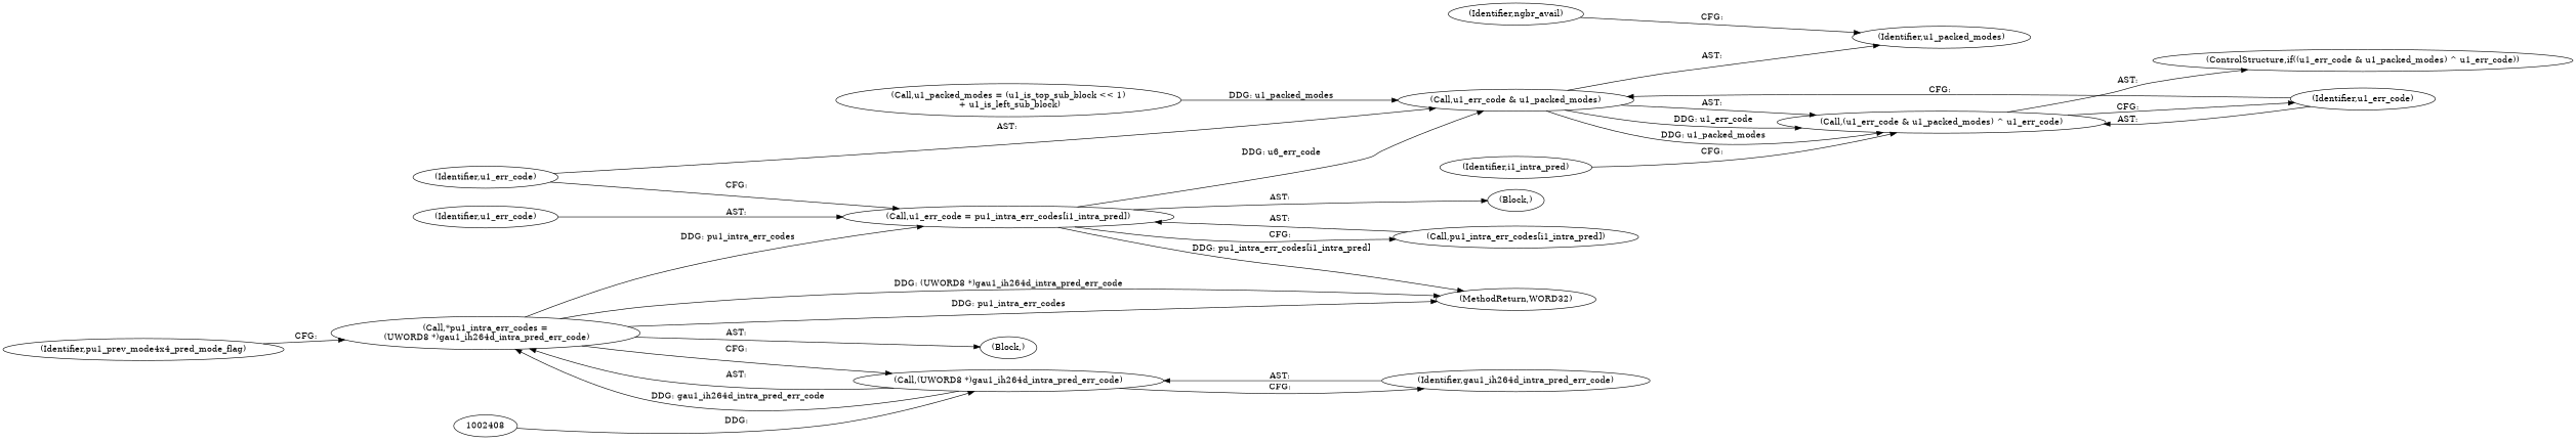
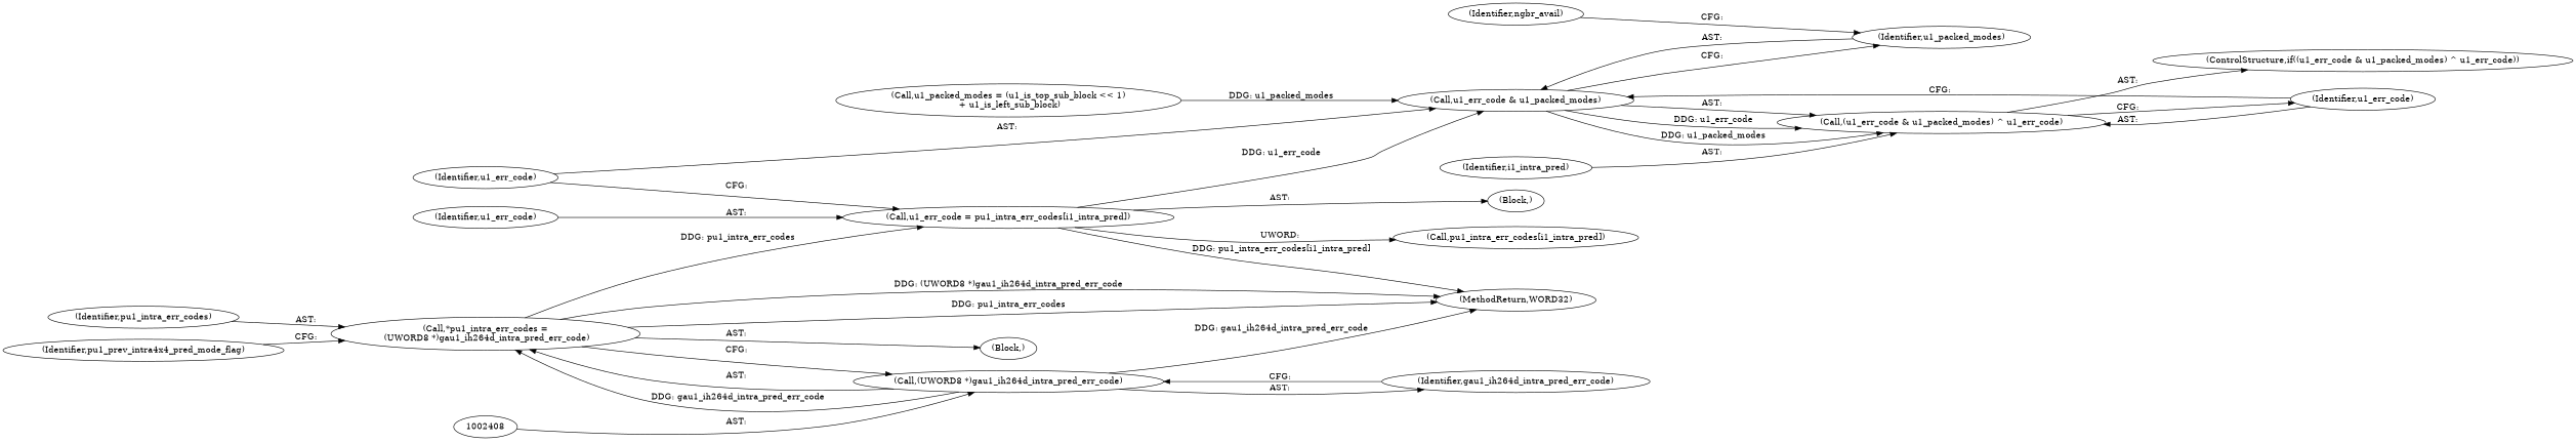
  digraph {
    rankdir=LR
    n1 [label="(Call,u1_err_code = pu1_intra_err_codes[i1_intra_pred])"]
    n2 [label="(Call,u1_err_code & u1_packed_modes)"]
    n3 [label="(Call,pu1_intra_err_codes[i1_intra_pred])"]
    n4 [label="(MethodReturn,WORD32)"]
    n5 [label="(Block,)"]
    n6 [label="(Call,(u1_err_code & u1_packed_modes) ^ u1_err_code)"]
    n7 [label="(Identifier,u1_packed_modes)"]
    n8 [label="(Call,*pu1_intra_err_codes =\n (UWORD8 *)gau1_ih264d_intra_pred_err_code)"]
    n9 [label="(Call,(UWORD8 *)gau1_ih264d_intra_pred_err_code)"]
    n10 [label="(Block,)"]
    n11 [label="(Identifier,gau1_ih264d_intra_pred_err_code)"]
    n12 [label="(Identifier,u1_err_code)"]
    n13 [label="(ControlStructure,if((u1_err_code & u1_packed_modes) ^ u1_err_code))"]
+   n14 [label="(Identifier,pu1_intra_err_codes)"]
    n15 [label="(Identifier,i1_intra_pred)"]
    n16 [label="(Call,u1_packed_modes = (u1_is_top_sub_block << 1)\n + u1_is_left_sub_block)"]
    n17 [label="(Identifier,u1_err_code)"]
    n18 [label="(Identifier,u1_err_code)"]
    n19 [label="(Identifier,ngbr_avail)"]
-   n20 [label="(Identifier,pu1_prev_mode4x4_pred_mode_flag)"]
+   n20 [label="(Identifier,pu1_prev_intra4x4_pred_mode_flag)"]
    1002408
-   n1 -> n2 [label="DDG: u6_err_code"]
-   n1 -> n3 [label="CFG: "]
+   n1 -> n2 [label="DDG: u1_err_code"]
+   n1 -> n3 [label="UWORD: "]
    n1 -> n4 [label="DDG: pu1_intra_err_codes[i1_intra_pred]"]
    n1 -> n5 [label="AST: "]
    n2 -> n6 [label="AST: "]
    n2 -> n6 [label="DDG: u1_err_code"]
    n2 -> n6 [label="DDG: u1_packed_modes"]
-   n2 -> n7 [label="AST: "]
-   n3 -> n1 [label="AST: "]
+   n2 -> n7 [label="CFG: "]
    n6 -> n12 [label="CFG: "]
    n6 -> n13 [label="AST: "]
+   n7 -> n2 [label="AST: "]
    n8 -> n1 [label="DDG: pu1_intra_err_codes"]
    n8 -> n4 [label="DDG: (UWORD8 *)gau1_ih264d_intra_pred_err_code"]
    n8 -> n4 [label="DDG: pu1_intra_err_codes"]
    n8 -> n9 [label="CFG: "]
    n8 -> n10 [label="AST: "]
+   n9 -> n4 [label="DDG: gau1_ih264d_intra_pred_err_code"]
    n9 -> n8 [label="AST: "]
    n9 -> n8 [label="DDG: gau1_ih264d_intra_pred_err_code"]
-   n9 -> n11 [label="CFG: "]
-   n11 -> n9 [label="AST: "]
+   n9 -> n11 [label="AST: "]
+   n11 -> n9 [label="CFG: "]
    n12 -> n2 [label="CFG: "]
    n12 -> n6 [label="AST: "]
-   n15 -> n6 [label="CFG: "]
+   n14 -> n8 [label="AST: "]
+   n15 -> n6 [label="AST: "]
    n16 -> n2 [label="DDG: u1_packed_modes"]
    n17 -> n1 [label="AST: "]
    n18 -> n1 [label="CFG: "]
    n18 -> n2 [label="AST: "]
    n19 -> n7 [label="CFG: "]
    n20 -> n8 [label="CFG: "]
-   1002408 -> n9 [label="DDG: "]
+   1002408 -> n9 [label="AST: "]
  }
